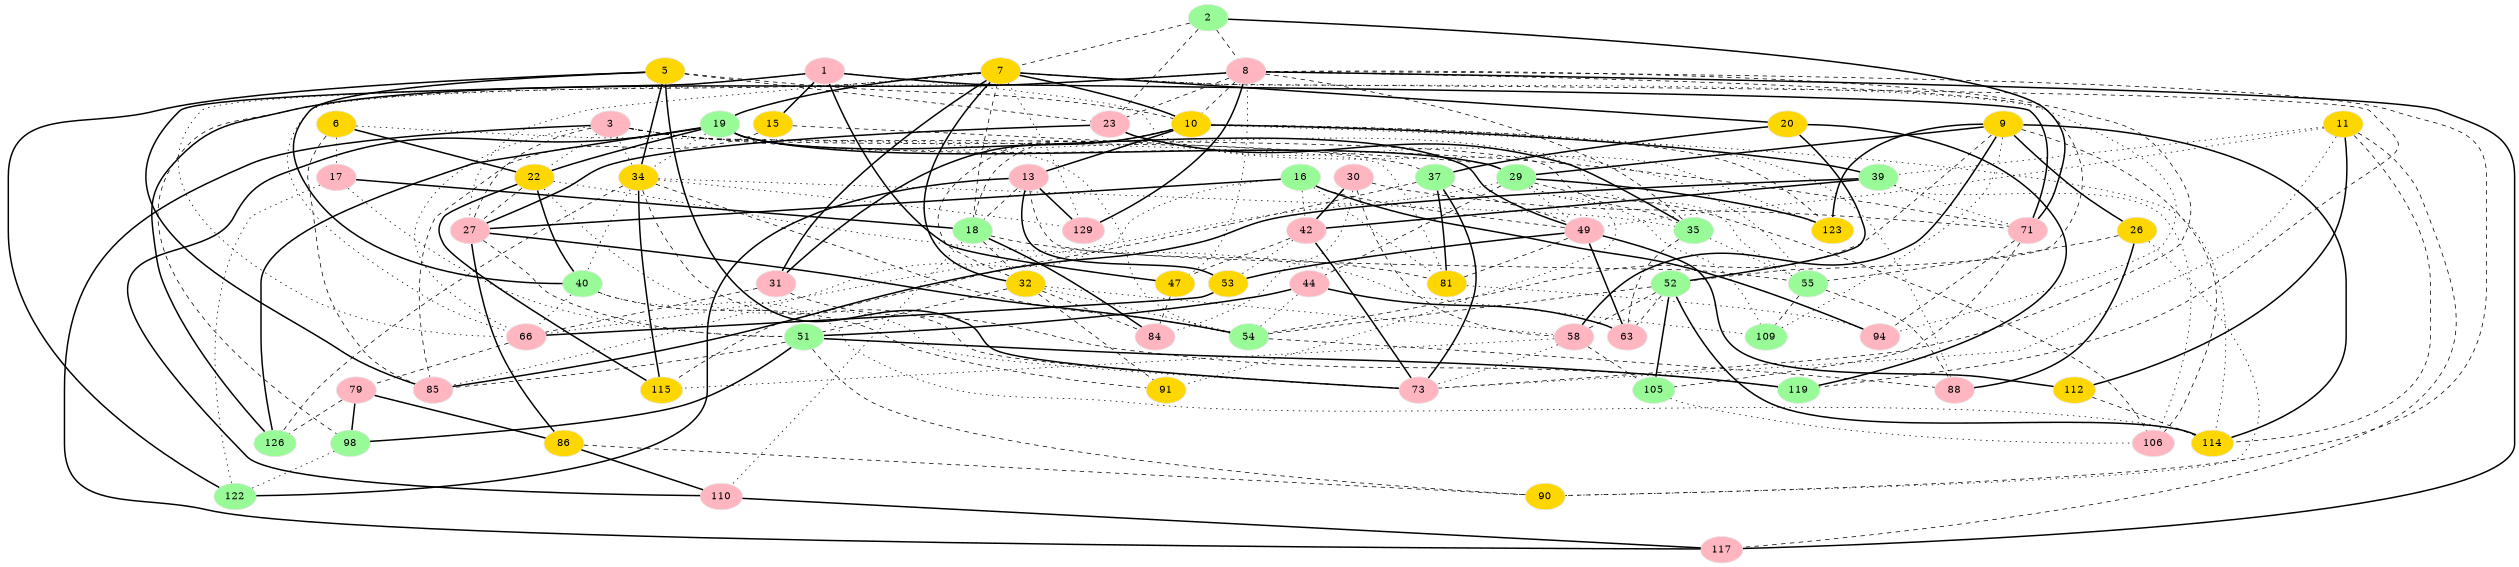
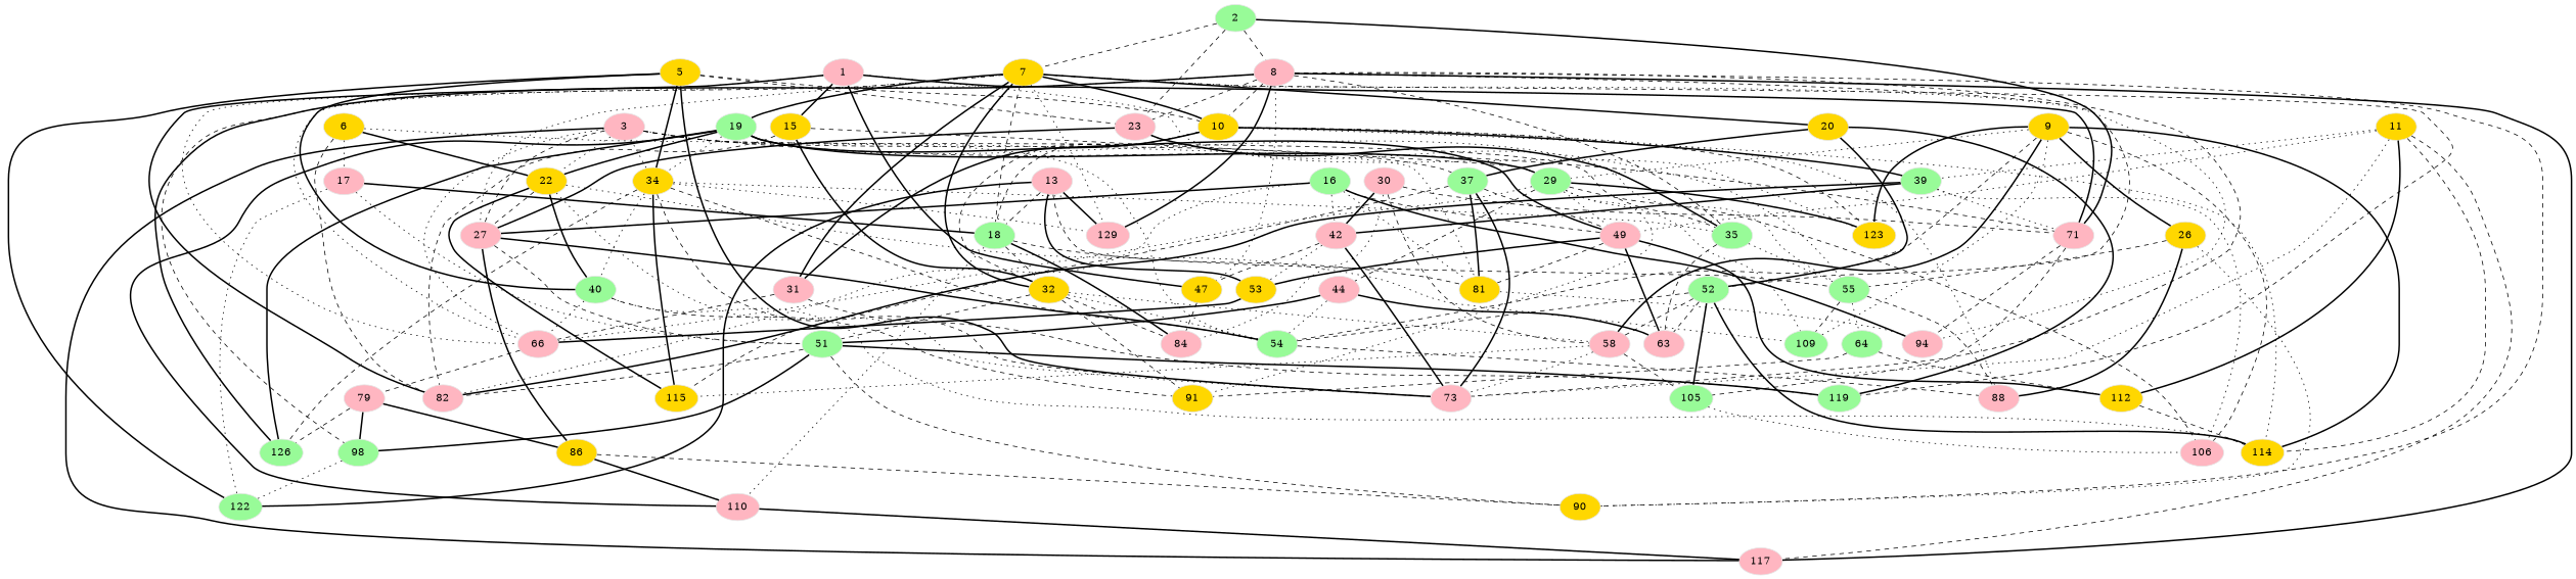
  graph {
    node [color=gray90 fillcolor=lightpink style=filled]
    edge [style=bold]
    1 [super="+111"]
    15 [fillcolor=gold]
    47 [fillcolor=gold]
    66 [super="+133+108"]
    71 [super="+75"]
-   85 [super="+107"]
+   85 [super="+107" label=82]
    123 [fillcolor=gold]
    32 [fillcolor=gold super="+33"]
    29 [fillcolor=palegreen super="+56+92"]
    84
    79
    94
    105 [fillcolor=palegreen]
    7 [fillcolor=gold super="+43+24"]
    27 [super="+97+74"]
    10 [fillcolor=gold super="+21"]
    18 [fillcolor=palegreen super="+28+72"]
    19 [fillcolor=palegreen super="+121+130"]
    20 [fillcolor=gold]
    31
    98 [fillcolor=palegreen]
    119 [fillcolor=palegreen]
    129
    2 [fillcolor=palegreen]
    8 [super="+48+38"]
    23 [super="+41"]
    35 [fillcolor=palegreen super="+65"]
    117
    73 [super="+103+96"]
    52 [fillcolor=palegreen super="+89"]
    90 [fillcolor=gold]
    126 [fillcolor=palegreen]
    55 [fillcolor=palegreen super="+136+59"]
    3 [super="+120+4+14"]
    22 [fillcolor=gold super="+50"]
    34 [fillcolor=gold super="+93+62"]
    37 [fillcolor=palegreen super="+76+45"]
    54 [fillcolor=palegreen super="+87+104"]
    40 [fillcolor=palegreen super="+80"]
    109 [fillcolor=palegreen]
    115 [fillcolor=gold]
    51 [fillcolor=palegreen super="+127+82"]
    86 [fillcolor=gold]
    63
    81 [fillcolor=gold super="+134"]
    49 [super="+99+118"]
    88
    5 [fillcolor=gold super="+46"]
    122 [fillcolor=palegreen]
    114 [fillcolor=gold super="+128"]
    13 [super="+100"]
    39 [fillcolor=palegreen super="+61"]
    91 [fillcolor=gold]
    6 [fillcolor=gold]
    17
    110
    58 [super="+113+101"]
    9 [fillcolor=gold super="+12+57"]
    26 [fillcolor=gold]
    106
    44
    53 [fillcolor=gold]
    42 [super="+70"]
    11 [fillcolor=gold super="+67"]
    112 [fillcolor=gold]
+   64 [fillcolor=palegreen]
    16 [fillcolor=palegreen super="+25"]
    30
    1 -- 15
    1 -- 47
    1 -- 66 [style=dotted]
    1 -- 71
    1 -- 85
    1 -- 123 [style=dotted]
    15 -- 85 [style=dashed]
+   15 -- 32
    15 -- 29 [style=dashed]
    47 -- 84 [style=dashed]
    66 -- 79 [style=dashed]
    71 -- 94 [style=dashed]
    71 -- 105 [style=dashed]
    32 -- 84 [style=dashed]
    32 -- 54 [style=dotted]
    32 -- 51 [style=dashed]
    32 -- 91 [style=dashed]
    32 -- 58 [style=dotted]
    29 -- 66 [style=dotted]
    29 -- 123
    29 -- 109 [style=dotted]
    29 -- 49 [style=dotted]
    29 -- 91 [style=dotted]
    29 -- 106 [style=dashed]
    29 -- 44 [style=dashed]
    79 -- 98
    79 -- 126 [style=dashed]
    79 -- 86
    105 -- 106 [style=dotted]
    7 -- 32
    7 -- 94 [style=dotted]
    7 -- 27 [style=dotted]
    7 -- 10
    7 -- 18 [style=dashed]
    7 -- 19
    7 -- 20
    7 -- 31
    7 -- 98 [style=dashed]
    7 -- 119 [style=dashed]
    7 -- 129 [style=dotted]
    27 -- 54
    27 -- 51 [style=dashed]
    27 -- 86
    10 -- 123 [style=dashed]
    10 -- 32 [style=dashed weight=2]
    10 -- 18 [style=dashed]
    10 -- 31
    10 -- 88 [style=dotted]
    10 -- 114 [style=dotted]
-   10 -- 13
    10 -- 39
    18 -- 32 [style=dashed]
    18 -- 84
    18 -- 81 [style=dashed]
    18 -- 110 [style=dotted]
    19 -- 29
    19 -- 126
    19 -- 55 [style=dotted]
    19 -- 22
    19 -- 34 [style=dotted]
    19 -- 49
    19 -- 110
    20 -- 119
    20 -- 52
    20 -- 37
    31 -- 66 [style=dashed]
    31 -- 119 [style=dashed]
    98 -- 122 [style=dotted]
    2 -- 71
    2 -- 7 [style=dashed]
    2 -- 8 [style=dashed]
    2 -- 23 [style=dashed]
    8 -- 47 [style=dotted]
    8 -- 66 [style=dotted]
    8 -- 10 [style=dashed]
    8 -- 129
    8 -- 23 [style=dashed]
    8 -- 35 [style=dashed]
    8 -- 117
    8 -- 73 [style=dashed]
    8 -- 52 [style=dashed]
    8 -- 90 [style=dashed]
    8 -- 126
    23 -- 27
    23 -- 35
    23 -- 55 [style=dotted]
    35 -- 55 [style=dotted]
    35 -- 63 [style=dashed]
    52 -- 105
    52 -- 54 [style=dashed]
    52 -- 63 [style=dashed]
    52 -- 114
    52 -- 58 [style=dashed weight=2]
    55 -- 109 [style=dashed]
    55 -- 88 [style=dashed]
+   55 -- 64 [style=dotted]
    3 -- 66 [style=dotted]
    3 -- 71 [style=dashed weight=2]
    3 -- 27 [style=dashed]
    3 -- 35 [style=dashed]
    3 -- 117
    3 -- 22 [style=dotted]
    3 -- 34 [style=dotted]
    3 -- 37 [style=dashed]
    3 -- 54 [style=dotted]
    22 -- 27 [style=dashed]
    22 -- 73 [style=dotted]
    22 -- 40
    22 -- 109 [style=dotted]
    22 -- 115
    34 -- 129 [style=dotted]
    34 -- 35 [style=dotted]
    34 -- 73 [style=dashed]
    34 -- 126 [style=dashed]
    34 -- 54 [style=dashed]
    34 -- 40 [style=dotted]
    34 -- 115
    37 -- 73
    37 -- 115 [style=dashed]
    37 -- 81
    37 -- 49 [style=dashed weight=2]
    54 -- 88 [style=dashed]
    40 -- 66 [style=dotted]
    40 -- 114 [style=dotted]
    40 -- 91 [style=dashed]
    51 -- 85 [style=dashed]
    51 -- 98
    51 -- 119
    51 -- 90 [style=dashed]
    86 -- 90 [style=dashed]
    86 -- 110
    81 -- 94 [style=dotted]
    49 -- 63
    49 -- 81 [style=dashed]
    49 -- 53
    49 -- 112
    5 -- 10 [style=dashed]
    5 -- 23 [style=dashed]
    5 -- 73
    5 -- 34
    5 -- 40
    5 -- 122
    13 -- 18 [style=dashed]
    13 -- 129
    13 -- 55 [style=dashed]
    13 -- 122
    13 -- 53
    39 -- 71 [style=dotted]
    39 -- 85
    39 -- 106 [style=dotted]
    39 -- 42
    6 -- 85 [style=dashed]
    6 -- 22
    6 -- 81 [style=dotted]
    6 -- 17 [style=dotted]
    17 -- 18
    17 -- 51 [style=dotted]
    17 -- 122 [style=dotted]
    110 -- 117
    58 -- 105 [style=dashed]
    58 -- 73 [style=dotted]
    58 -- 115 [style=dotted]
    9 -- 123
-   9 -- 29
+   9 -- 29 [style=dotted]
    9 -- 54 [style=dashed]
    9 -- 109 [style=dotted]
    9 -- 114
    9 -- 58
    9 -- 26
    9 -- 106 [style=dashed]
    26 -- 90 [style=dotted]
    26 -- 55 [style=dashed]
    26 -- 88
    44 -- 54 [style=dotted]
    44 -- 51
    44 -- 63
    53 -- 66
    42 -- 47 [style=dashed]
    42 -- 73
    42 -- 53 [style=dotted]
    11 -- 117 [style=dashed]
    11 -- 73 [style=dotted]
    11 -- 49 [style=dotted]
    11 -- 114 [style=dashed]
    11 -- 39 [style=dotted]
    11 -- 112
    112 -- 114 [style=dashed]
+   64 -- 91 [style=dashed]
+   64 -- 112 [style=dashed]
    16 -- 85 [style=dotted]
    16 -- 94
    16 -- 27
    16 -- 81 [style=dotted]
    16 -- 49 [style=dashed]
    16 -- 42 [style=dotted]
    30 -- 71 [style=dashed]
    30 -- 84 [style=dotted]
    30 -- 58 [style=dashed]
    30 -- 42
  }
